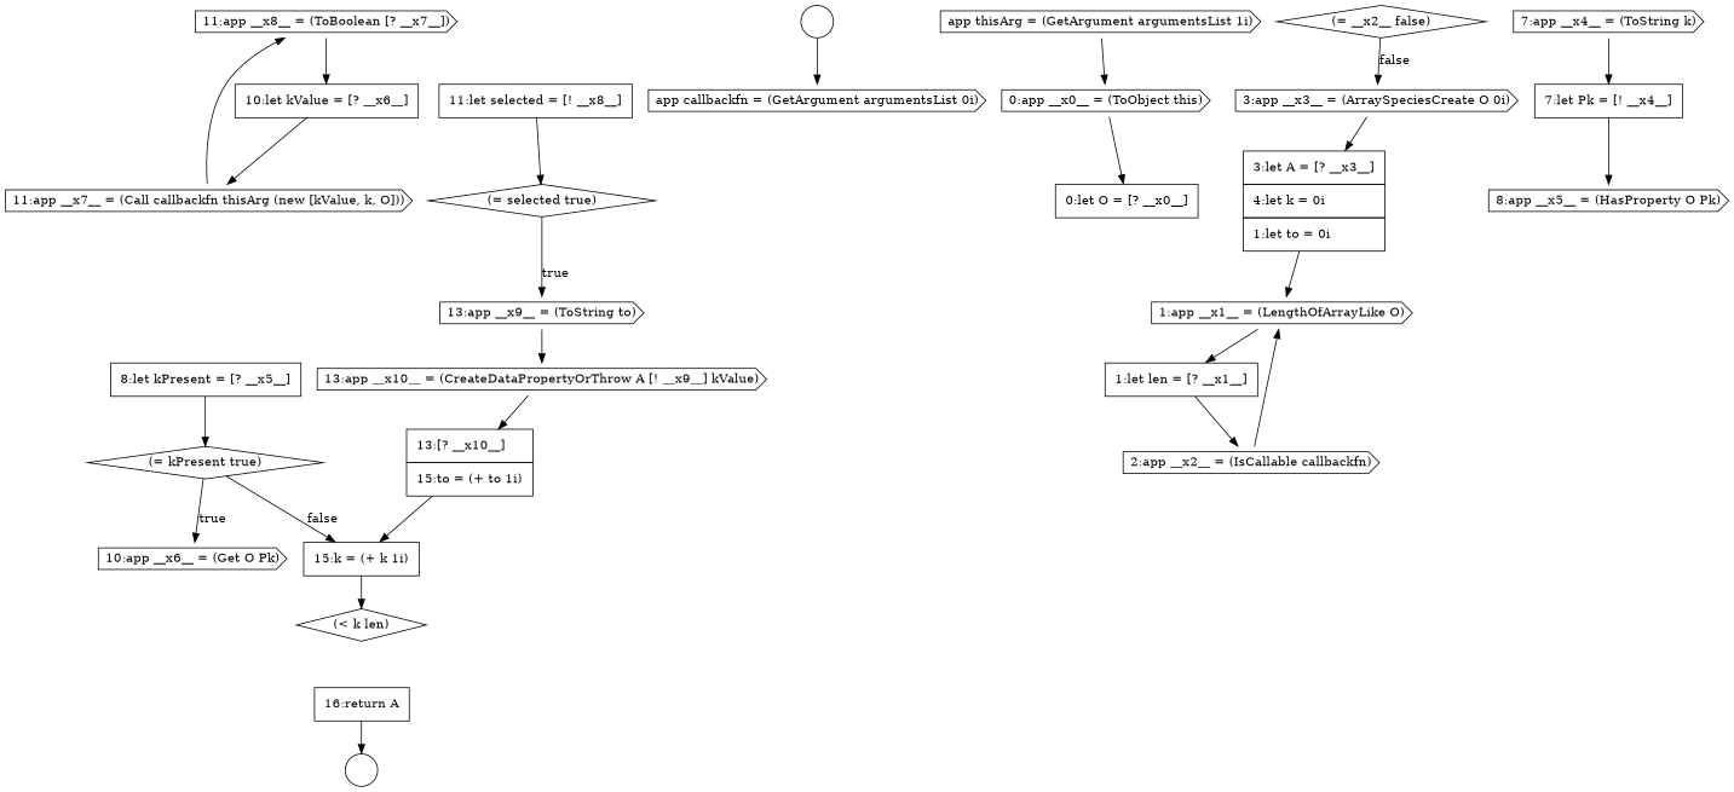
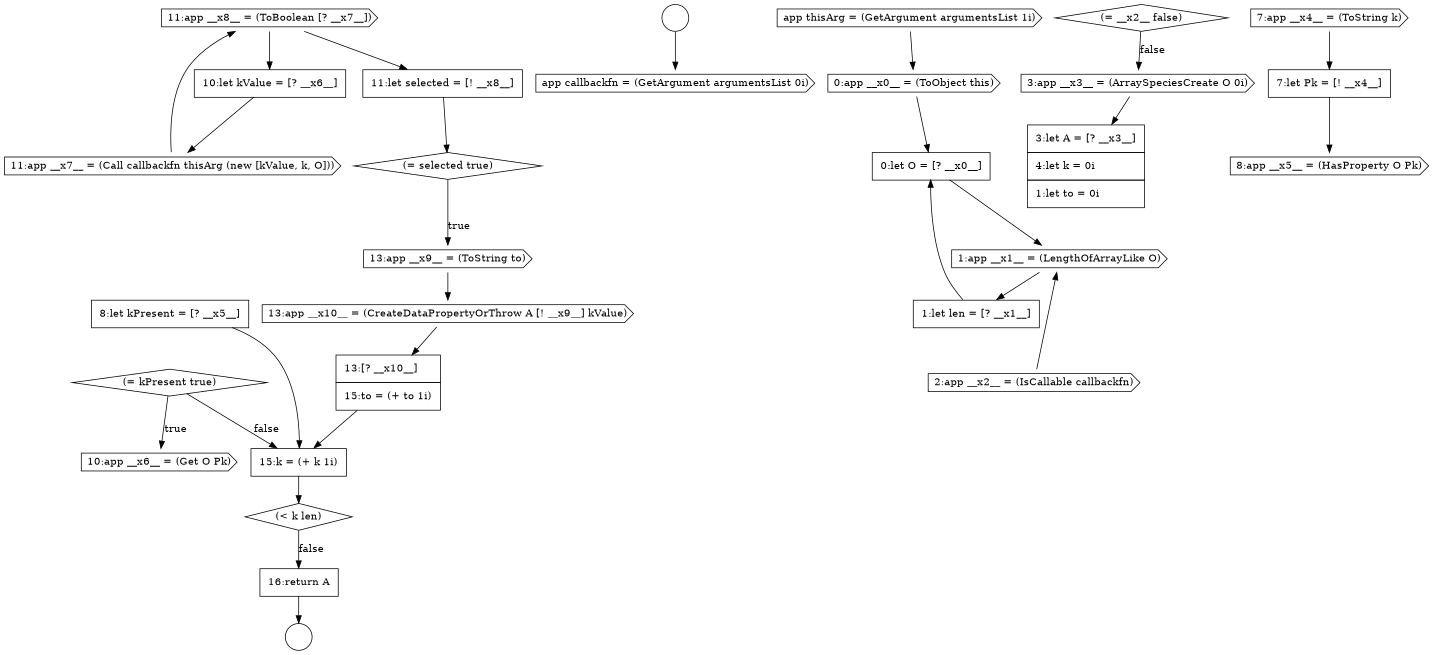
  digraph {
    node [color=black fillcolor=white shape=cds style=filled]
    edge [color=black]
    n1 [label=" " shape=circle]
    n2 [label=<<font color="black">app callbackfn = (GetArgument argumentsList 0i)</font>>]
    n3 [label=<<font color="black">app thisArg = (GetArgument argumentsList 1i)</font>>]
    n4 [label=<<font color="black">0:app __x0__ = (ToObject this)</font>>]
    n5 [label=<<font color="black">     <table border="0" cellborder="1" cellspacing="0" cellpadding="10">       <tr><td align="left">11:let selected = [! __x8__]</td></tr>     </table>   </font>> margin=0 shape=none]
    n6 [label=<<font color="black">(= selected true)</font>> shape=diamond]
    n7 [label=<<font color="black">13:app __x9__ = (ToString to)</font>>]
    n8 [label=<<font color="black">1:app __x1__ = (LengthOfArrayLike O)</font>>]
    n9 [label=<<font color="black">     <table border="0" cellborder="1" cellspacing="0" cellpadding="10">       <tr><td align="left">1:let len = [? __x1__]</td></tr>     </table>   </font>> margin=0 shape=none]
    n10 [label=<<font color="black">2:app __x2__ = (IsCallable callbackfn)</font>>]
    n11 [label=<<font color="black">10:app __x6__ = (Get O Pk)</font>>]
    n12 [label=<<font color="black">     <table border="0" cellborder="1" cellspacing="0" cellpadding="10">       <tr><td align="left">10:let kValue = [? __x6__]</td></tr>     </table>   </font>> margin=0 shape=none]
    n13 [label=<<font color="black">11:app __x7__ = (Call callbackfn thisArg (new [kValue, k, O]))</font>>]
    n14 [label=<<font color="black">     <table border="0" cellborder="1" cellspacing="0" cellpadding="10">       <tr><td align="left">3:let A = [? __x3__]</td></tr>       <tr><td align="left">4:let k = 0i</td></tr>       <tr><td align="left">1:let to = 0i</td></tr>     </table>   </font>> margin=0 shape=none]
    n15 [label=<<font color="black">(&lt; k len)</font>> shape=diamond]
    n16 [label=<<font color="black">     <table border="0" cellborder="1" cellspacing="0" cellpadding="10">       <tr><td align="left">16:return A</td></tr>     </table>   </font>> margin=0 shape=none]
    n17 [label=<<font color="black">     <table border="0" cellborder="1" cellspacing="0" cellpadding="10">       <tr><td align="left">13:[? __x10__]</td></tr>       <tr><td align="left">15:to = (+ to 1i)</td></tr>     </table>   </font>> margin=0 shape=none]
    n18 [label=<<font color="black">     <table border="0" cellborder="1" cellspacing="0" cellpadding="10">       <tr><td align="left">15:k = (+ k 1i)</td></tr>     </table>   </font>> margin=0 shape=none]
    n19 [label=<<font color="black">11:app __x8__ = (ToBoolean [? __x7__])</font>>]
    n20 [label=<<font color="black">     <table border="0" cellborder="1" cellspacing="0" cellpadding="10">       <tr><td align="left">0:let O = [? __x0__]</td></tr>     </table>   </font>> margin=0 shape=none]
    n21 [label=<<font color="black">13:app __x10__ = (CreateDataPropertyOrThrow A [! __x9__] kValue)</font>>]
    n22 [label=<<font color="black">8:app __x5__ = (HasProperty O Pk)</font>>]
    n23 [label=<<font color="black">     <table border="0" cellborder="1" cellspacing="0" cellpadding="10">       <tr><td align="left">8:let kPresent = [? __x5__]</td></tr>     </table>   </font>> margin=0 shape=none]
    n24 [label=<<font color="black">(= kPresent true)</font>> shape=diamond]
    n25 [label=<<font color="black">(= __x2__ false)</font>> shape=diamond]
    n26 [label=<<font color="black">3:app __x3__ = (ArraySpeciesCreate O 0i)</font>>]
    n27 [label=" " shape=circle]
    n28 [label=<<font color="black">7:app __x4__ = (ToString k)</font>>]
    n29 [label=<<font color="black">     <table border="0" cellborder="1" cellspacing="0" cellpadding="10">       <tr><td align="left">7:let Pk = [! __x4__]</td></tr>     </table>   </font>> margin=0 shape=none]
    n3 -> n4
    n4 -> n20
    n5 -> n6
    n6 -> n7 [label=<<font color="black">true</font>>]
    n7 -> n21
    n8 -> n9
-   n9 -> n10
+   n9 -> n20
    n10 -> n8
    n12 -> n13
    n13 -> n19
+   n15 -> n16 [label=<<font color="black">false</font>>]
    n16 -> n1
    n17 -> n18
    n18 -> n15
+   n19 -> n5
    n19 -> n12
-   n14 -> n8
+   n20 -> n8
    n21 -> n17
-   n23 -> n24
+   n23 -> n18
    n24 -> n11 [label=<<font color="black">true</font>>]
    n24 -> n18 [label=<<font color="black">false</font>>]
    n25 -> n26 [label=<<font color="black">false</font>>]
    n26 -> n14
    n27 -> n2
    n28 -> n29
    n29 -> n22
  }
